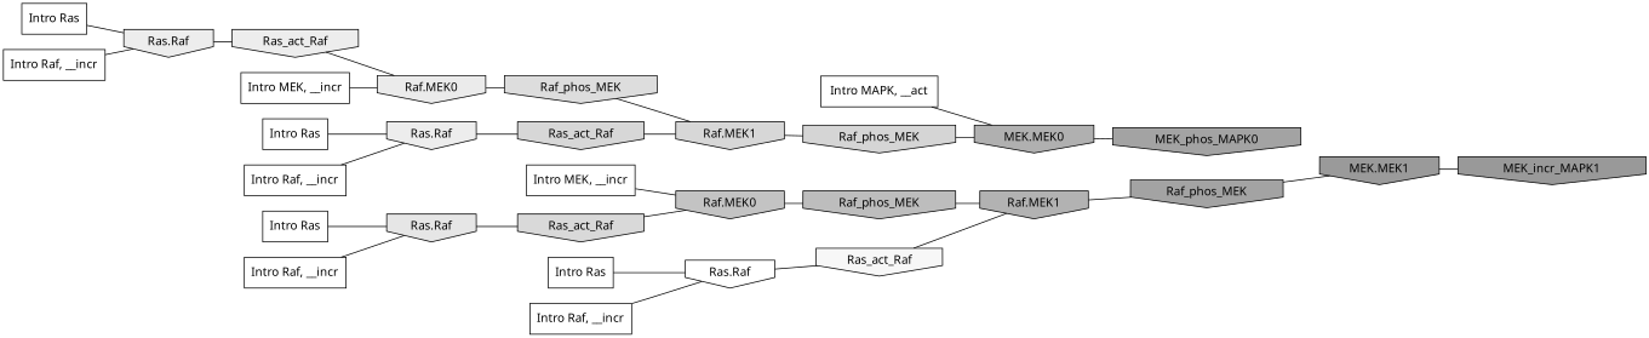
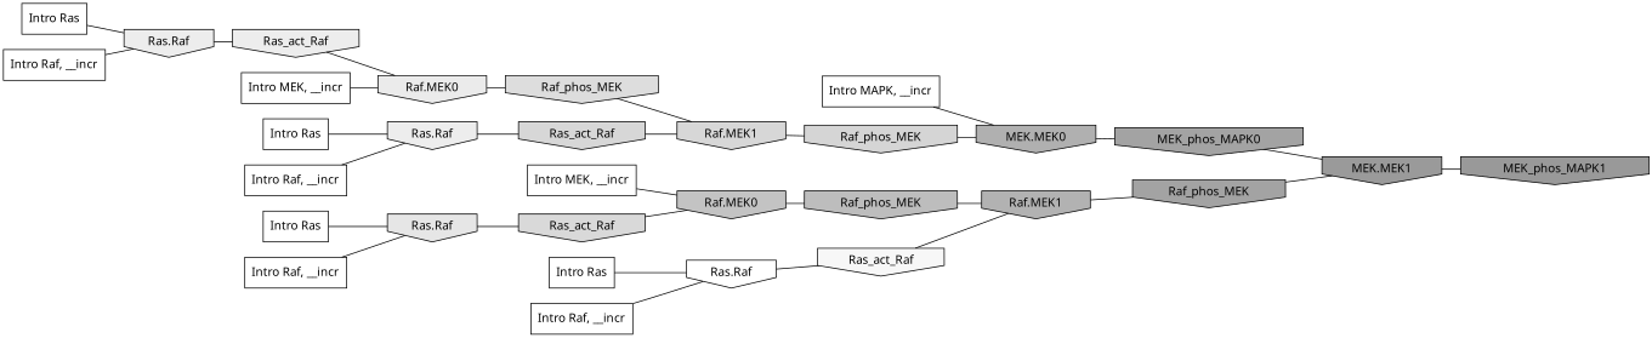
  digraph {
    rankdir=LR
    ranksep=0.30
    node [fillcolor="0.000 0.000 1.000" fontname="CMU Serif" shape=invhouse style=filled]
    edge [color="0.000 0.000 0.000" dir=none fontname="CMU Serif"]
    n1 [label="Intro Ras" shape=rectangle]
    n2 [fillcolor="0.000 0.000 0.929" label="Ras.Raf"]
    n3 [fillcolor="0.000 0.000 0.928" label=Ras_act_Raf]
    n4 [label="Intro Ras" shape=rectangle]
    n5 [fillcolor="0.000 0.000 0.901" label="Ras.Raf"]
    n6 [fillcolor="0.000 0.000 0.851" label=Ras_act_Raf]
    n7 [label="Intro Ras" shape=rectangle]
    n8 [label="Ras.Raf"]
    n9 [fillcolor="0.000 0.000 0.966" label=Ras_act_Raf]
    n10 [label="Intro Ras" shape=rectangle]
    n11 [fillcolor="0.000 0.000 0.926" label="Ras.Raf"]
    n12 [fillcolor="0.000 0.000 0.842" label=Ras_act_Raf]
    n13 [label="Intro Raf, __incr" shape=rectangle]
    n14 [label="Intro Raf, __incr" shape=rectangle]
    n15 [label="Intro Raf, __incr" shape=rectangle]
    n16 [label="Intro Raf, __incr" shape=rectangle]
    n17 [label="Intro MEK, __incr" shape=rectangle]
    n18 [fillcolor="0.000 0.000 0.764" label="Raf.MEK0"]
    n19 [fillcolor="0.000 0.000 0.741" label=Raf_phos_MEK]
    n20 [label="Intro MEK, __incr" shape=rectangle]
    n21 [fillcolor="0.000 0.000 0.920" label="Raf.MEK0"]
    n22 [fillcolor="0.000 0.000 0.864" label=Raf_phos_MEK]
-   n23 [label="Intro MAPK, __act" shape=rectangle]
+   n23 [label="Intro MAPK, __incr" shape=rectangle]
    n24 [fillcolor="0.000 0.000 0.691" label="MEK.MEK0"]
    n25 [fillcolor="0.000 0.000 0.638" label=MEK_phos_MAPK0]
    n26 [fillcolor="0.000 0.000 0.696" label="Raf.MEK1"]
    n27 [fillcolor="0.000 0.000 0.638" label=Raf_phos_MEK]
    n28 [fillcolor="0.000 0.000 0.842" label="Raf.MEK1"]
    n29 [fillcolor="0.000 0.000 0.835" label=Raf_phos_MEK]
    n30 [fillcolor="0.000 0.000 0.605" label="MEK.MEK1"]
-   n31 [fillcolor="0.000 0.000 0.600" label=MEK_incr_MAPK1]
+   n31 [fillcolor="0.000 0.000 0.600" label=MEK_phos_MAPK1]
    n1 -> n2
    n2 -> n3
    n3 -> n21
    n4 -> n5
    n5 -> n6
    n6 -> n18
    n7 -> n8
    n8 -> n9
    n9 -> n26
    n10 -> n11
    n11 -> n12
    n12 -> n28
    n13 -> n8
    n14 -> n5
    n15 -> n11
    n16 -> n2
    n17 -> n18
    n18 -> n19
    n19 -> n26
    n20 -> n21
    n21 -> n22
    n22 -> n28
    n23 -> n24
    n24 -> n25
+   n25 -> n30
    n26 -> n27
    n27 -> n30
    n28 -> n29
    n29 -> n24
    n30 -> n31
  }
